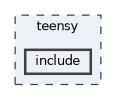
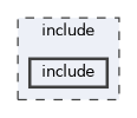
  digraph {
    compound=true
    rankdir=LR
    n1 [color=grey25 fillcolor="#edf0f7" fontname=Helvetica fontsize=10 height=0.2 label=include shape=box style="filled,bold" width=0.4]
    subgraph cluster_1 {
      bgcolor="#edf0f7"
      fontname=Helvetica
      fontsize=10
-     label=teensy
+     label=include
      pencolor=grey25
      style="filled,dashed"
      n1
    }
  }
